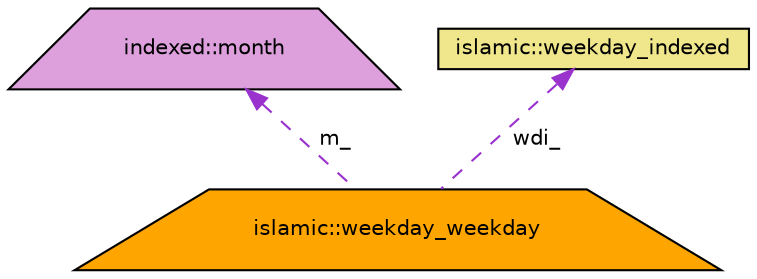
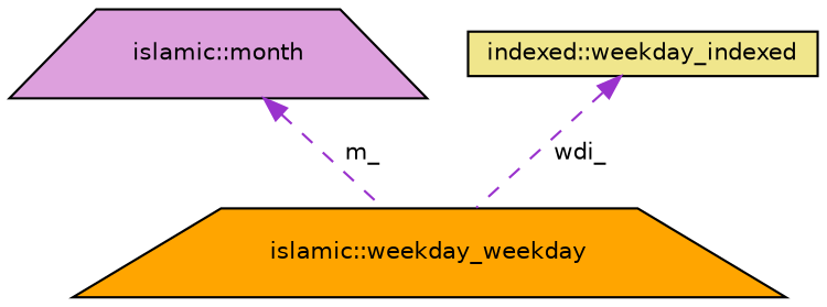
  digraph {
    node [color=black fontname=Helvetica fontsize=10 shape=trapezium style=filled]
    edge [color=darkorchid3 dir=back fontname=Helvetica fontsize=10 labelfontname=Helvetica labelfontsize=10 style=dashed]
    n1 [fillcolor=orange fontcolor=black height=0.2 label="islamic::weekday_weekday" width=0.4]
-   n2 [fillcolor=plum height=0.2 label="indexed::month" width=0.4]
-   n3 [fillcolor=khaki height=0.2 label="islamic::weekday_indexed" shape=box width=0.4]
+   n2 [fillcolor=plum height=0.2 label="islamic::month" width=0.4]
+   n3 [fillcolor=khaki height=0.2 label="indexed::weekday_indexed" shape=box width=0.4]
    n2 -> n1 [label=" m_"]
    n3 -> n1 [label=" wdi_"]
  }
